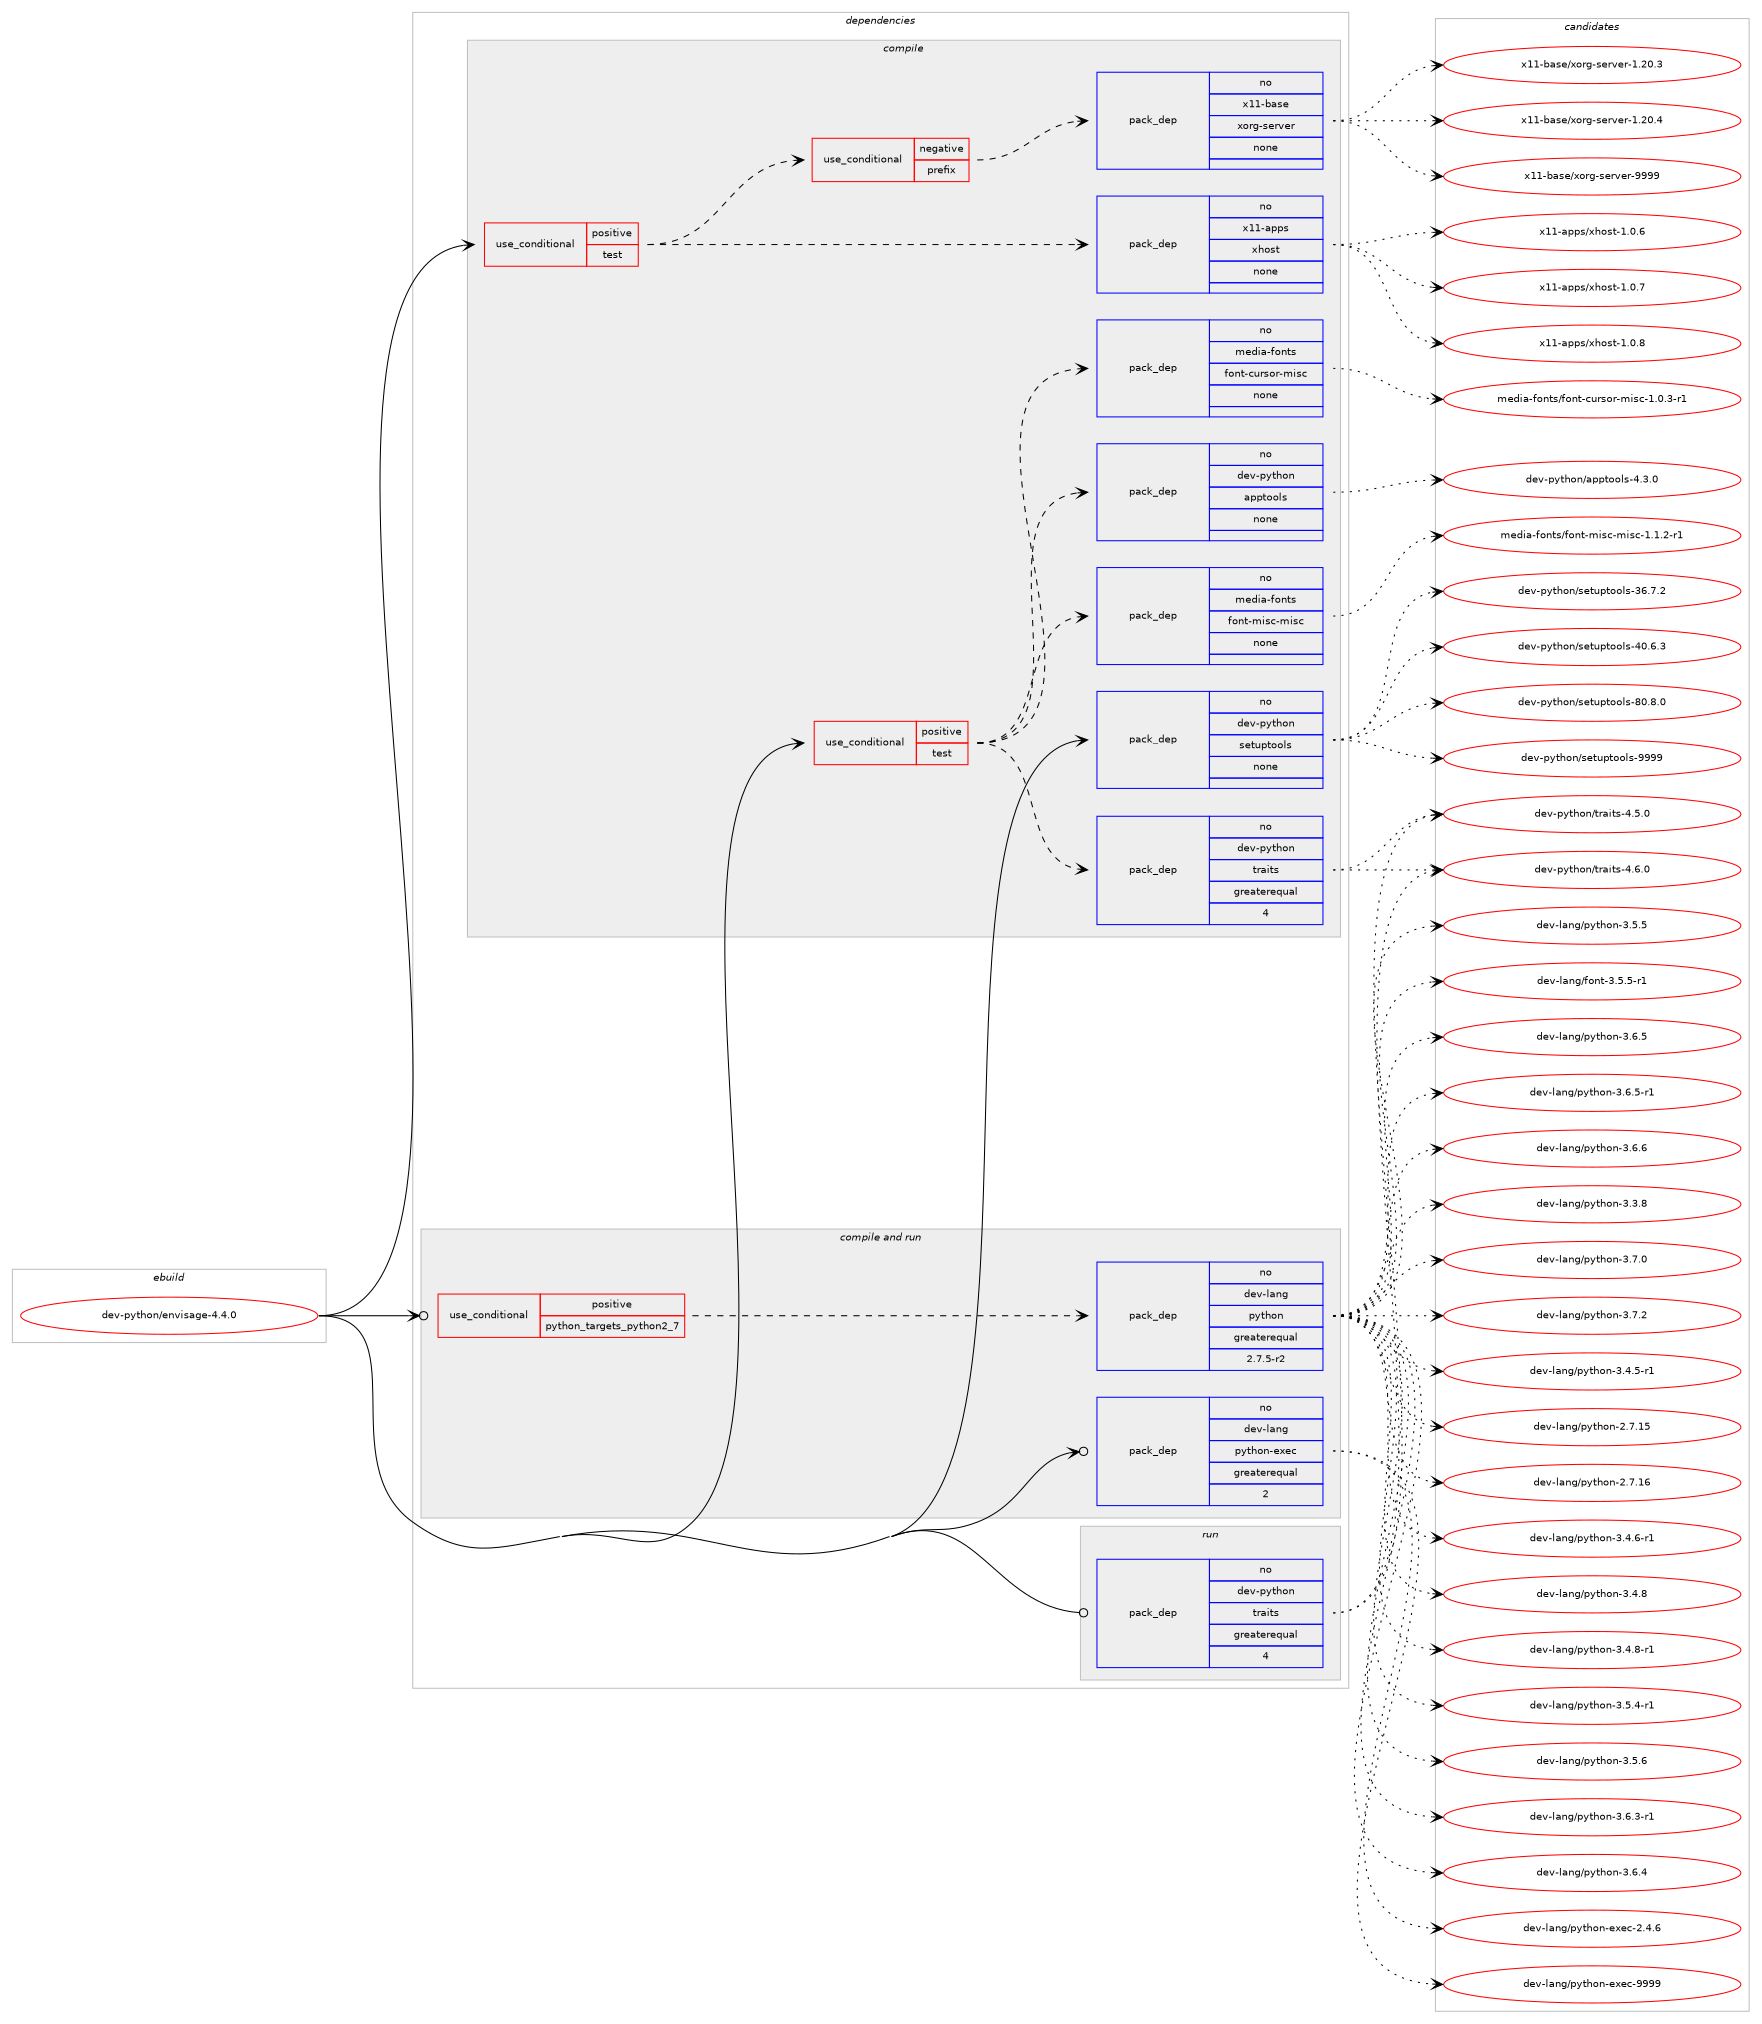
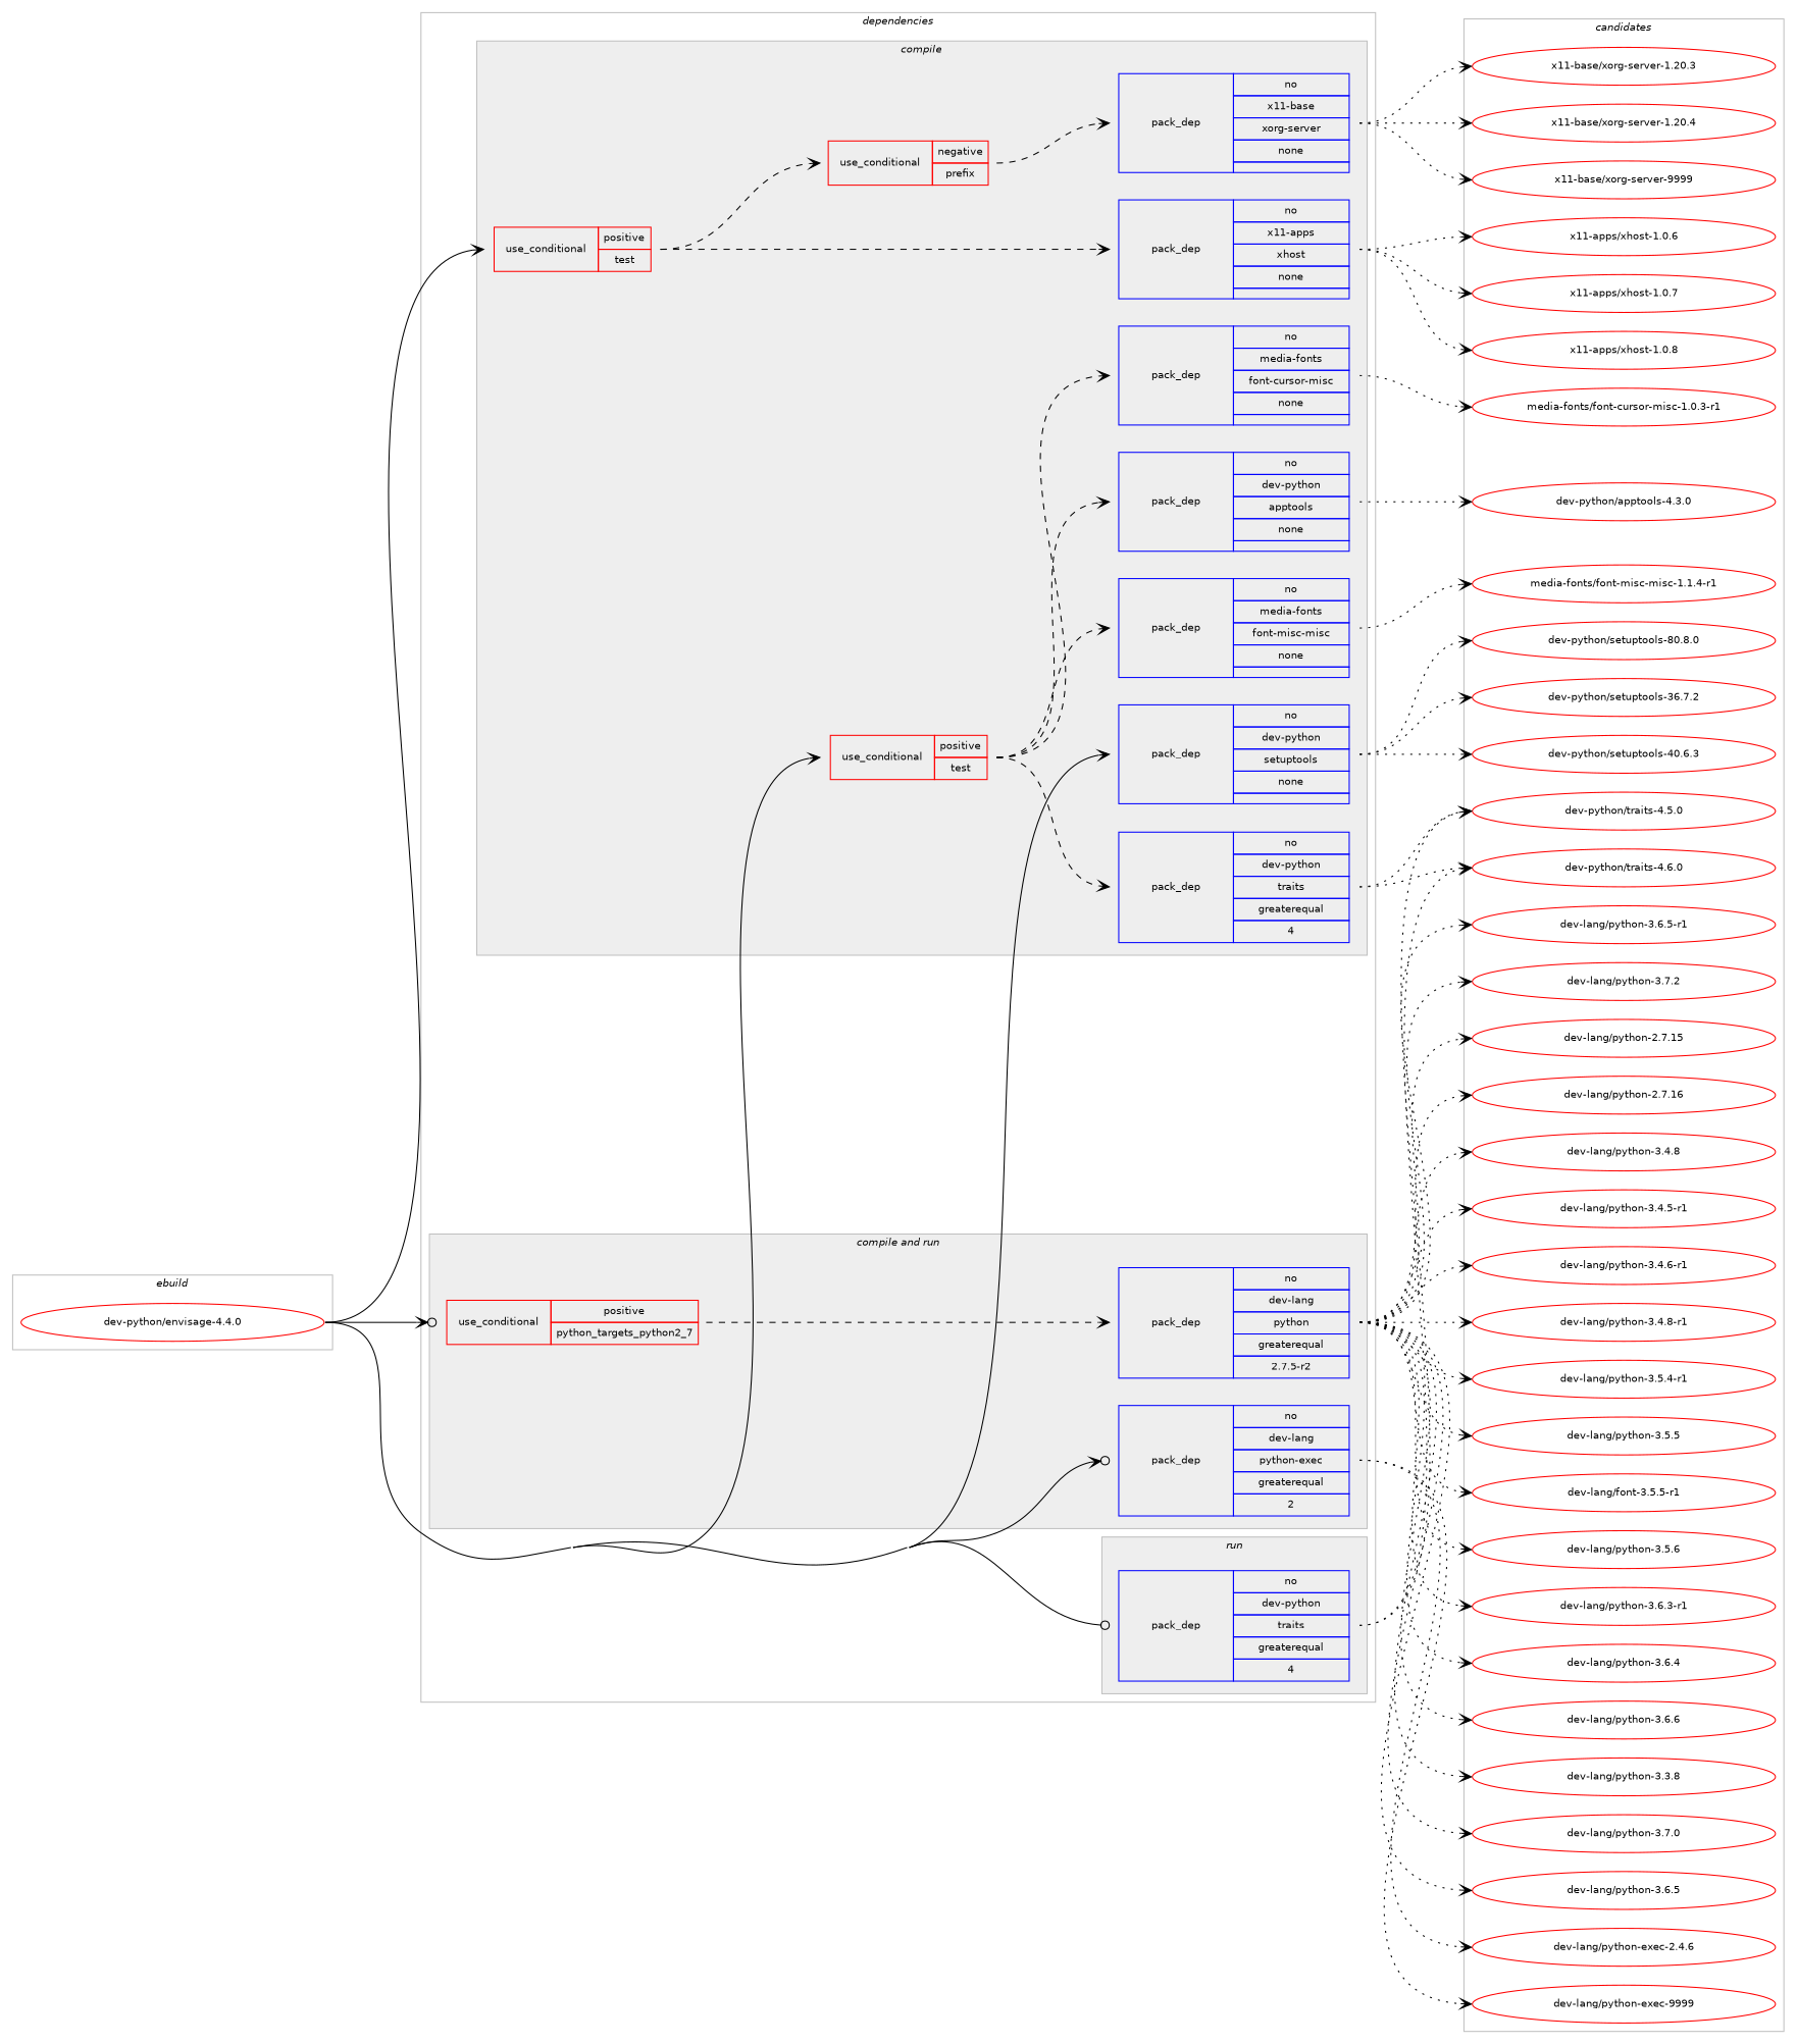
  digraph {
    compound=true
    concentrate=true
    fontname=Helvetica
    fontsize=10
    newrank=true
    rankdir=LR
    ranksep=1.5
    node [color=red fontname=Helvetica fontsize=10]
    edge [arrowhead=vee headport=w style=dotted tailport=e weight=100]
    n1 [label="dev-python/envisage-4.4.0" width=4]
    n2 [color=blue label=<<TABLE BORDER="0" CELLBORDER="1" CELLSPACING="0" CELLPADDING="4" WIDTH="220"><TR><TD ROWSPAN="6" CELLPADDING="30">pack_dep</TD></TR><TR><TD WIDTH="110">no</TD></TR><TR><TD>x11-base</TD></TR><TR><TD>xorg-server</TD></TR><TR><TD>none</TD></TR><TR><TD></TD></TR></TABLE>> shape=none]
    n3 [label=<<TABLE BORDER="0" CELLBORDER="1" CELLSPACING="0" CELLPADDING="4"><TR><TD ROWSPAN="3" CELLPADDING="10">use_conditional</TD></TR><TR><TD>negative</TD></TR><TR><TD>prefix</TD></TR></TABLE>> shape=none]
    n4 [color=blue label=<<TABLE BORDER="0" CELLBORDER="1" CELLSPACING="0" CELLPADDING="4" WIDTH="220"><TR><TD ROWSPAN="6" CELLPADDING="30">pack_dep</TD></TR><TR><TD WIDTH="110">no</TD></TR><TR><TD>x11-apps</TD></TR><TR><TD>xhost</TD></TR><TR><TD>none</TD></TR><TR><TD></TD></TR></TABLE>> shape=none]
    n5 [label=<<TABLE BORDER="0" CELLBORDER="1" CELLSPACING="0" CELLPADDING="4"><TR><TD ROWSPAN="3" CELLPADDING="10">use_conditional</TD></TR><TR><TD>positive</TD></TR><TR><TD>test</TD></TR></TABLE>> shape=none]
    n6 [color=blue label=<<TABLE BORDER="0" CELLBORDER="1" CELLSPACING="0" CELLPADDING="4" WIDTH="220"><TR><TD ROWSPAN="6" CELLPADDING="30">pack_dep</TD></TR><TR><TD WIDTH="110">no</TD></TR><TR><TD>dev-python</TD></TR><TR><TD>traits</TD></TR><TR><TD>greaterequal</TD></TR><TR><TD>4</TD></TR></TABLE>> shape=none]
    n7 [color=blue label=<<TABLE BORDER="0" CELLBORDER="1" CELLSPACING="0" CELLPADDING="4" WIDTH="220"><TR><TD ROWSPAN="6" CELLPADDING="30">pack_dep</TD></TR><TR><TD WIDTH="110">no</TD></TR><TR><TD>dev-python</TD></TR><TR><TD>apptools</TD></TR><TR><TD>none</TD></TR><TR><TD></TD></TR></TABLE>> shape=none]
    n8 [color=blue label=<<TABLE BORDER="0" CELLBORDER="1" CELLSPACING="0" CELLPADDING="4" WIDTH="220"><TR><TD ROWSPAN="6" CELLPADDING="30">pack_dep</TD></TR><TR><TD WIDTH="110">no</TD></TR><TR><TD>media-fonts</TD></TR><TR><TD>font-cursor-misc</TD></TR><TR><TD>none</TD></TR><TR><TD></TD></TR></TABLE>> shape=none]
    n9 [color=blue label=<<TABLE BORDER="0" CELLBORDER="1" CELLSPACING="0" CELLPADDING="4" WIDTH="220"><TR><TD ROWSPAN="6" CELLPADDING="30">pack_dep</TD></TR><TR><TD WIDTH="110">no</TD></TR><TR><TD>media-fonts</TD></TR><TR><TD>font-misc-misc</TD></TR><TR><TD>none</TD></TR><TR><TD></TD></TR></TABLE>> shape=none]
    n10 [label=<<TABLE BORDER="0" CELLBORDER="1" CELLSPACING="0" CELLPADDING="4"><TR><TD ROWSPAN="3" CELLPADDING="10">use_conditional</TD></TR><TR><TD>positive</TD></TR><TR><TD>test</TD></TR></TABLE>> shape=none]
    n11 [color=blue label=<<TABLE BORDER="0" CELLBORDER="1" CELLSPACING="0" CELLPADDING="4" WIDTH="220"><TR><TD ROWSPAN="6" CELLPADDING="30">pack_dep</TD></TR><TR><TD WIDTH="110">no</TD></TR><TR><TD>dev-python</TD></TR><TR><TD>setuptools</TD></TR><TR><TD>none</TD></TR><TR><TD></TD></TR></TABLE>> shape=none]
    n12 [color=blue label=<<TABLE BORDER="0" CELLBORDER="1" CELLSPACING="0" CELLPADDING="4" WIDTH="220"><TR><TD ROWSPAN="6" CELLPADDING="30">pack_dep</TD></TR><TR><TD WIDTH="110">no</TD></TR><TR><TD>dev-lang</TD></TR><TR><TD>python</TD></TR><TR><TD>greaterequal</TD></TR><TR><TD>2.7.5-r2</TD></TR></TABLE>> shape=none]
    n13 [label=<<TABLE BORDER="0" CELLBORDER="1" CELLSPACING="0" CELLPADDING="4"><TR><TD ROWSPAN="3" CELLPADDING="10">use_conditional</TD></TR><TR><TD>positive</TD></TR><TR><TD>python_targets_python2_7</TD></TR></TABLE>> shape=none]
    n14 [color=blue label=<<TABLE BORDER="0" CELLBORDER="1" CELLSPACING="0" CELLPADDING="4" WIDTH="220"><TR><TD ROWSPAN="6" CELLPADDING="30">pack_dep</TD></TR><TR><TD WIDTH="110">no</TD></TR><TR><TD>dev-lang</TD></TR><TR><TD>python-exec</TD></TR><TR><TD>greaterequal</TD></TR><TR><TD>2</TD></TR></TABLE>> shape=none]
    n15 [color=blue label=<<TABLE BORDER="0" CELLBORDER="1" CELLSPACING="0" CELLPADDING="4" WIDTH="220"><TR><TD ROWSPAN="6" CELLPADDING="30">pack_dep</TD></TR><TR><TD WIDTH="110">no</TD></TR><TR><TD>dev-python</TD></TR><TR><TD>traits</TD></TR><TR><TD>greaterequal</TD></TR><TR><TD>4</TD></TR></TABLE>> shape=none]
    n16 [label="x11-base/xorg-server-1.20.3" width=4]
    n17 [label="x11-base/xorg-server-1.20.4" width=4]
    n18 [label="x11-base/xorg-server-9999" width=4]
    n19 [label="x11-apps/xhost-1.0.6" width=4]
    n20 [label="x11-apps/xhost-1.0.7" width=4]
    n21 [label="x11-apps/xhost-1.0.8" width=4]
    n22 [label="dev-python/traits-4.5.0" width=4]
    n23 [label="dev-python/traits-4.6.0" width=4]
    n24 [label="dev-python/apptools-4.3.0" width=4]
    n25 [label="media-fonts/font-cursor-misc-1.0.3-r1" width=4]
-   n26 [label="media-fonts/font-misc-misc-1.1.2-r1" width=4]
+   n26 [label="media-fonts/font-misc-misc-1.1.4-r1" width=4]
    n27 [label="dev-python/setuptools-36.7.2" width=4]
    n28 [label="dev-python/setuptools-40.6.3" width=4]
    n29 [label="dev-python/setuptools-80.8.0" width=4]
-   n30 [label="dev-python/setuptools-9999" width=4]
    n31 [label="dev-lang/python-2.7.15" width=4]
    n32 [label="dev-lang/python-2.7.16" width=4]
    n33 [label="dev-lang/python-3.4.5-r1" width=4]
    n34 [label="dev-lang/python-3.4.6-r1" width=4]
    n35 [label="dev-lang/python-3.4.8" width=4]
    n36 [label="dev-lang/python-3.4.8-r1" width=4]
    n37 [label="dev-lang/python-3.5.4-r1" width=4]
    n38 [label="dev-lang/python-3.5.5" width=4]
    n39 [label="dev-lang/font-3.5.5-r1" width=4]
    n40 [label="dev-lang/python-3.5.6" width=4]
    n41 [label="dev-lang/python-3.6.3-r1" width=4]
    n42 [label="dev-lang/python-3.6.4" width=4]
    n43 [label="dev-lang/python-3.6.5" width=4]
    n44 [label="dev-lang/python-3.6.5-r1" width=4]
    n45 [label="dev-lang/python-3.6.6" width=4]
    n46 [label="dev-lang/python-3.3.8" width=4]
    n47 [label="dev-lang/python-3.7.0" width=4]
    n48 [label="dev-lang/python-3.7.2" width=4]
    n49 [label="dev-lang/python-exec-2.4.6" width=4]
    n50 [label="dev-lang/python-exec-9999" width=4]
    subgraph cluster_1 {
      color=gray
      label=<<i>ebuild</i>>
      rank=same
      n1
    }
    subgraph cluster_2 {
      color=gray
      label=<<i>dependencies</i>>
      subgraph cluster_3 {
        color=gray
        fillcolor="#eeeeee"
        label=<<i>compile</i>>
        style=filled
        subgraph sub_4 {
          color=gray
          fillcolor="#eeeeee"
          label=<<i>compile</i>>
          style=filled
          n5
          subgraph sub_5 {
            color=gray
            fillcolor="#eeeeee"
            label=<<i>compile</i>>
            style=filled
            n3
            subgraph sub_6 {
              color=gray
              fillcolor="#eeeeee"
              label=<<i>compile</i>>
              style=filled
              n2
            }
          }
          subgraph sub_7 {
            color=gray
            fillcolor="#eeeeee"
            label=<<i>compile</i>>
            style=filled
            n4
          }
        }
        subgraph sub_8 {
          color=gray
          fillcolor="#eeeeee"
          label=<<i>compile</i>>
          style=filled
          n10
          subgraph sub_9 {
            color=gray
            fillcolor="#eeeeee"
            label=<<i>compile</i>>
            style=filled
            n6
          }
          subgraph sub_10 {
            color=gray
            fillcolor="#eeeeee"
            label=<<i>compile</i>>
            style=filled
            n7
          }
          subgraph sub_11 {
            color=gray
            fillcolor="#eeeeee"
            label=<<i>compile</i>>
            style=filled
            n8
          }
          subgraph sub_12 {
            color=gray
            fillcolor="#eeeeee"
            label=<<i>compile</i>>
            style=filled
            n9
          }
        }
        subgraph sub_13 {
          color=gray
          fillcolor="#eeeeee"
          label=<<i>compile</i>>
          style=filled
          n11
        }
      }
      subgraph cluster_14 {
        color=gray
        fillcolor="#eeeeee"
        label=<<i>compile and run</i>>
        style=filled
        subgraph sub_15 {
          color=gray
          fillcolor="#eeeeee"
          label=<<i>compile and run</i>>
          style=filled
          n13
          subgraph sub_16 {
            color=gray
            fillcolor="#eeeeee"
            label=<<i>compile and run</i>>
            style=filled
            n12
          }
        }
        subgraph sub_17 {
          color=gray
          fillcolor="#eeeeee"
          label=<<i>compile and run</i>>
          style=filled
          n14
        }
      }
      subgraph cluster_18 {
        color=gray
        fillcolor="#eeeeee"
        label=<<i>run</i>>
        style=filled
        subgraph sub_19 {
          color=gray
          fillcolor="#eeeeee"
          label=<<i>run</i>>
          style=filled
          n15
        }
      }
    }
    subgraph cluster_20 {
      color=gray
      label=<<i>candidates</i>>
      rank=same
      subgraph sub_21 {
        color=black
        label=<<i>candidates</i>>
        nodesep=1
        rank=same
        n16
        n17
        n18
      }
      subgraph sub_22 {
        color=black
        label=<<i>candidates</i>>
        nodesep=1
        rank=same
        n19
        n20
        n21
      }
      subgraph sub_23 {
        color=black
        label=<<i>candidates</i>>
        nodesep=1
        rank=same
        n22
        n23
      }
      subgraph sub_24 {
        color=black
        label=<<i>candidates</i>>
        nodesep=1
        rank=same
        n24
      }
      subgraph sub_25 {
        color=black
        label=<<i>candidates</i>>
        nodesep=1
        rank=same
        n25
      }
      subgraph sub_26 {
        color=black
        label=<<i>candidates</i>>
        nodesep=1
        rank=same
        n26
      }
      subgraph sub_27 {
        color=black
        label=<<i>candidates</i>>
        nodesep=1
        rank=same
        n27
        n28
        n29
-       n30
      }
      subgraph sub_28 {
        color=black
        label=<<i>candidates</i>>
        nodesep=1
        rank=same
        n31
        n32
        n33
        n34
        n35
        n36
        n37
        n38
        n39
        n40
        n41
        n42
        n43
        n44
        n45
        n46
        n47
        n48
      }
      subgraph sub_29 {
        color=black
        label=<<i>candidates</i>>
        nodesep=1
        rank=same
        n49
        n50
      }
      subgraph sub_30 {
        color=black
        label=<<i>candidates</i>>
        nodesep=1
        rank=same
        n22
        n23
      }
    }
    n1 -> n5 [style=solid weight=20]
    n1 -> n10 [style=solid weight=20]
    n1 -> n11 [style=solid weight=20]
    n1 -> n13 [arrowhead=odotvee style=solid weight=20]
    n1 -> n14 [arrowhead=odotvee style=solid weight=20]
    n1 -> n15 [arrowhead=odot style=solid weight=20]
    n2 -> n16
    n2 -> n17
    n2 -> n18
    n3 -> n2 [style=dashed weight=20]
    n4 -> n19
    n4 -> n20
    n4 -> n21
    n5 -> n3 [style=dashed weight=20]
    n5 -> n4 [style=dashed weight=20]
    n6 -> n22
    n6 -> n23
    n7 -> n24
    n8 -> n25
    n9 -> n26
    n10 -> n6 [style=dashed weight=20]
    n10 -> n7 [style=dashed weight=20]
    n10 -> n8 [style=dashed weight=20]
    n10 -> n9 [style=dashed weight=20]
    n11 -> n27
    n11 -> n28
    n11 -> n29
-   n11 -> n30
    n12 -> n31
    n12 -> n32
    n12 -> n33
    n12 -> n34
    n12 -> n35
    n12 -> n36
    n12 -> n37
    n12 -> n38
    n12 -> n39
    n12 -> n40
    n12 -> n41
    n12 -> n42
    n12 -> n43
    n12 -> n44
    n12 -> n45
    n12 -> n46
    n12 -> n47
    n12 -> n48
    n13 -> n12 [style=dashed weight=20]
    n14 -> n49
    n14 -> n50
    n15 -> n22
    n15 -> n23
  }
